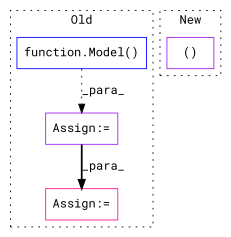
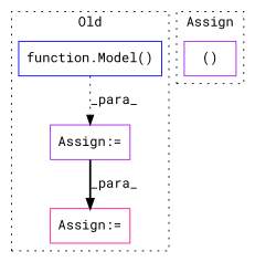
  digraph {
    fontname="Roboto Mono"
    node [a=68 l=3 shape=box color=purple fontname="Roboto Mono"]
    edge [fontname="Roboto Mono"]
    n1 [a=75 l=138 label="function.Model()" s=2532 color=blue]
    n2 [label="Assign:=" s=2896 color=deeppink]
    n3 [label="Assign:=" s=2529]
    n4 [a=54 l=11 label="()" s=513]
    subgraph cluster_1 {
      label=Old
      style=dotted
      n1
      n2
      n3
    }
    subgraph cluster_2 {
-     label=New
+     label=Assign
      style=dotted
      n4
    }
    n1 -> n3 [label=_para_ style=dotted]
    n3 -> n2 [label=_para_ style=bold]
  }
